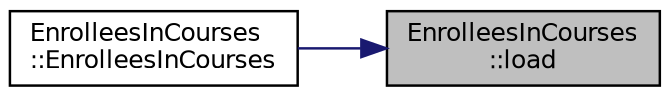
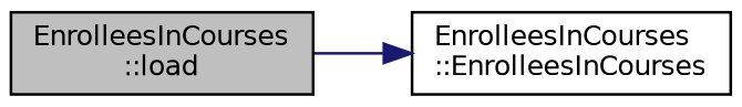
  digraph {
    rankdir=RL
    node [color=black fontname=Helvetica fontsize=10 shape=record style=filled]
    n1 [fillcolor=grey75 fontcolor=black height=0.2 label="EnrolleesInCourses\l::load" width=0.4]
    n2 [fillcolor=white height=0.2 label="EnrolleesInCourses\l::EnrolleesInCourses" width=0.4]
-   n1 -> n2 [color=midnightblue dir=back fontname=Helvetica fontsize=10 labelfontname=Helvetica labelfontsize=10 style=solid]
+   n2 -> n1 [color=midnightblue dir=back fontname=Helvetica fontsize=10 labelfontname=Helvetica labelfontsize=10 style=solid]
  }
